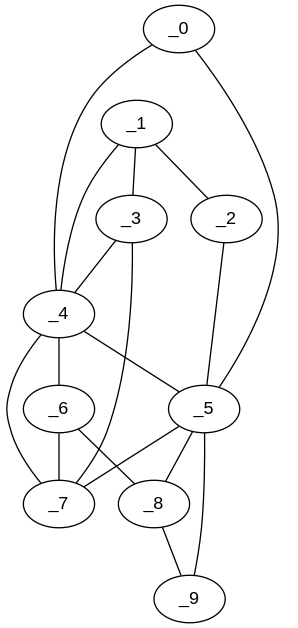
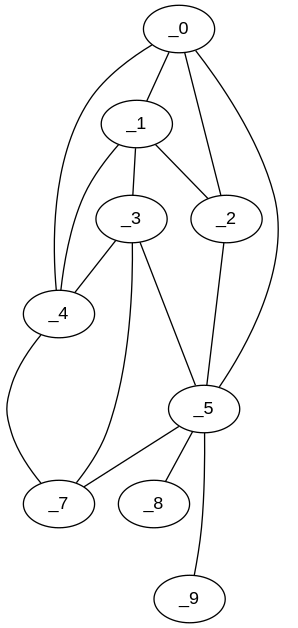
  graph {
    fontname="Liberation Sans"
    node [fontname="Liberation Sans" x=67 y=74]
    edge [fontname="Liberation Sans" valence=2]
    _0 [x=16 y=71]
    _1 [x=24 y=69]
    _2 [x=29]
    _4 [x=61 y=26]
    _5 [x=66 y=105]
    _3 [x=35]
    _7 [y=27]
-   _6 [y=23]
    _8 [x=126 y=82]
    _9 [x=126 y=86]
+   _0 -- _1
+   _0 -- _2
    _0 -- _4 [valence=1]
    _0 -- _5 [valence=1]
    _1 -- _2
    _1 -- _4
    _1 -- _3
    _2 -- _5 [valence=1]
    _4 -- _7
-   _4 -- _6 [valence=1]
    _5 -- _7 [valence=1]
    _5 -- _8
    _5 -- _9 [valence=1]
    _3 -- _4
-   _4 -- _5
+   _3 -- _5
    _3 -- _7
-   _6 -- _7
-   _6 -- _8 [valence=1]
-   _8 -- _9 [valence=1]
  }
